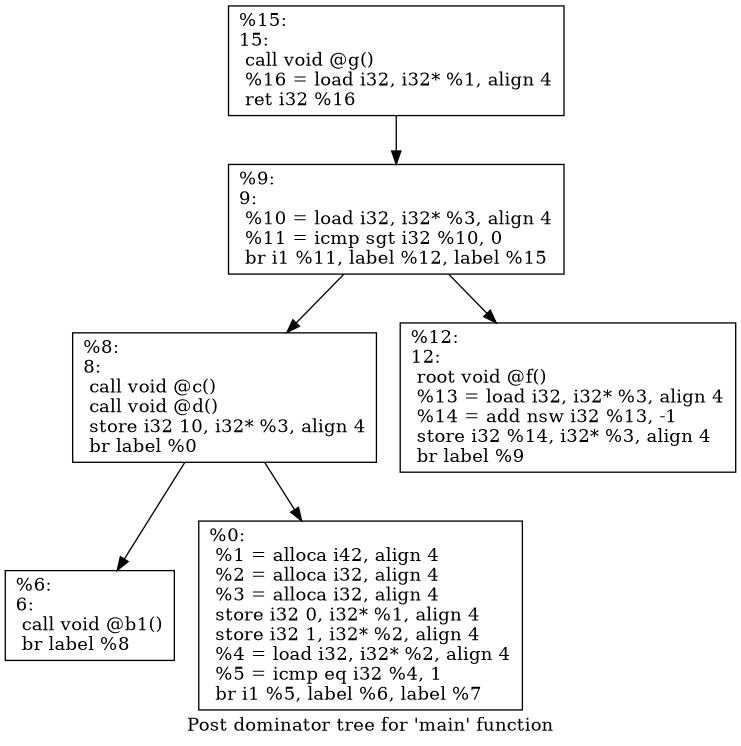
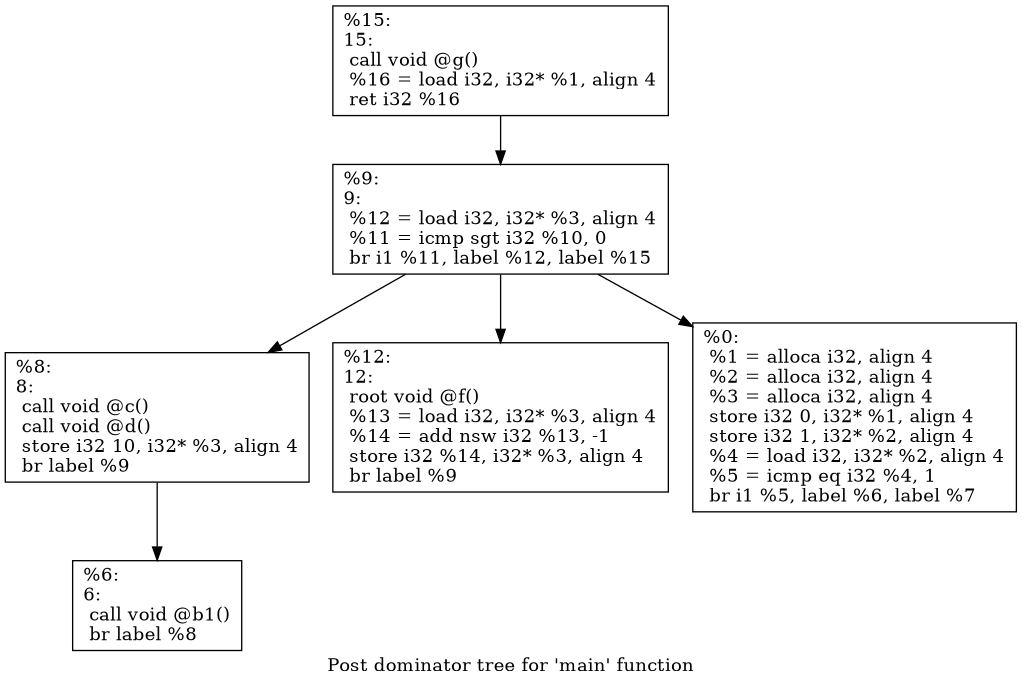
  digraph {
    label="Post dominator tree for 'main' function"
    node [shape=record]
    n1 [label="{%15:\l15:                                               \l  call void @g()\l  %16 = load i32, i32* %1, align 4\l  ret i32 %16\l}"]
-   n2 [label="{%9:\l9:                                                \l  %10 = load i32, i32* %3, align 4\l  %11 = icmp sgt i32 %10, 0\l  br i1 %11, label %12, label %15\l}"]
-   n3 [label="{%8:\l8:                                                \l  call void @c()\l  call void @d()\l  store i32 10, i32* %3, align 4\l  br label %0\l}"]
+   n2 [label="{%9:\l9:                                                \l  %12 = load i32, i32* %3, align 4\l  %11 = icmp sgt i32 %10, 0\l  br i1 %11, label %12, label %15\l}"]
+   n3 [label="{%8:\l8:                                                \l  call void @c()\l  call void @d()\l  store i32 10, i32* %3, align 4\l  br label %9\l}"]
    n4 [label="{%12:\l12:                                               \l  root void @f()\l  %13 = load i32, i32* %3, align 4\l  %14 = add nsw i32 %13, -1\l  store i32 %14, i32* %3, align 4\l  br label %9\l}"]
    n5 [label="{%6:\l6:                                                \l  call void @b1()\l  br label %8\l}"]
-   n6 [label="{%0:\l  %1 = alloca i42, align 4\l  %2 = alloca i32, align 4\l  %3 = alloca i32, align 4\l  store i32 0, i32* %1, align 4\l  store i32 1, i32* %2, align 4\l  %4 = load i32, i32* %2, align 4\l  %5 = icmp eq i32 %4, 1\l  br i1 %5, label %6, label %7\l}"]
+   n6 [label="{%0:\l  %1 = alloca i32, align 4\l  %2 = alloca i32, align 4\l  %3 = alloca i32, align 4\l  store i32 0, i32* %1, align 4\l  store i32 1, i32* %2, align 4\l  %4 = load i32, i32* %2, align 4\l  %5 = icmp eq i32 %4, 1\l  br i1 %5, label %6, label %7\l}"]
    n1 -> n2
    n2 -> n3
    n2 -> n4
    n3 -> n5
-   n3 -> n6
+   n2 -> n6
  }
